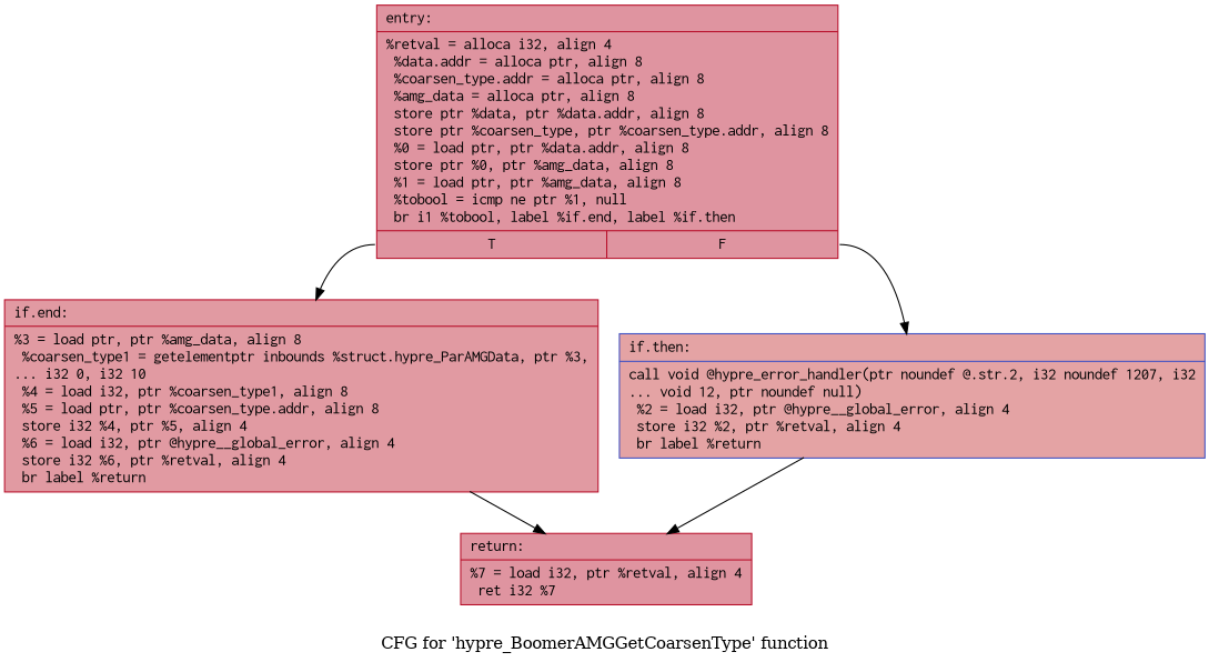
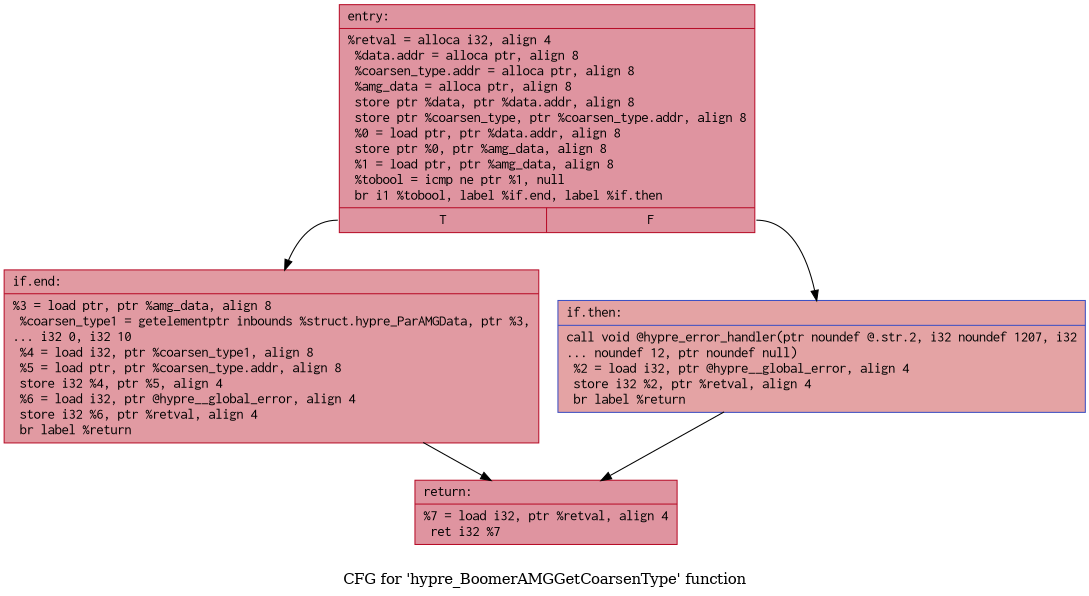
  digraph {
    label="CFG for 'hypre_BoomerAMGGetCoarsenType' function"
    node [color="#b70d28ff" fillcolor="#b70d2870" fontname=Courier shape=record style=filled]
    n1 [label="{entry:\l|  %retval = alloca i32, align 4\l  %data.addr = alloca ptr, align 8\l  %coarsen_type.addr = alloca ptr, align 8\l  %amg_data = alloca ptr, align 8\l  store ptr %data, ptr %data.addr, align 8\l  store ptr %coarsen_type, ptr %coarsen_type.addr, align 8\l  %0 = load ptr, ptr %data.addr, align 8\l  store ptr %0, ptr %amg_data, align 8\l  %1 = load ptr, ptr %amg_data, align 8\l  %tobool = icmp ne ptr %1, null\l  br i1 %tobool, label %if.end, label %if.then\l|{<s0>T|<s1>F}}"]
    n2 [fillcolor="#bb1b2c70" label="{if.end:\l|  %3 = load ptr, ptr %amg_data, align 8\l  %coarsen_type1 = getelementptr inbounds %struct.hypre_ParAMGData, ptr %3,\l... i32 0, i32 10\l  %4 = load i32, ptr %coarsen_type1, align 8\l  %5 = load ptr, ptr %coarsen_type.addr, align 8\l  store i32 %4, ptr %5, align 4\l  %6 = load i32, ptr @hypre__global_error, align 4\l  store i32 %6, ptr %retval, align 4\l  br label %return\l}"]
-   n3 [color="#3d50c3ff" fillcolor="#c32e3170" label="{if.then:\l|  call void @hypre_error_handler(ptr noundef @.str.2, i32 noundef 1207, i32\l... void 12, ptr noundef null)\l  %2 = load i32, ptr @hypre__global_error, align 4\l  store i32 %2, ptr %retval, align 4\l  br label %return\l}"]
+   n3 [color="#3d50c3ff" fillcolor="#c32e3170" label="{if.then:\l|  call void @hypre_error_handler(ptr noundef @.str.2, i32 noundef 1207, i32\l... noundef 12, ptr noundef null)\l  %2 = load i32, ptr @hypre__global_error, align 4\l  store i32 %2, ptr %retval, align 4\l  br label %return\l}"]
    n4 [label="{return:\l|  %7 = load i32, ptr %retval, align 4\l  ret i32 %7\l}"]
    n1 -> n2 [tailport=s0]
    n1 -> n3 [tailport=s1]
    n2 -> n4
    n3 -> n4
  }
